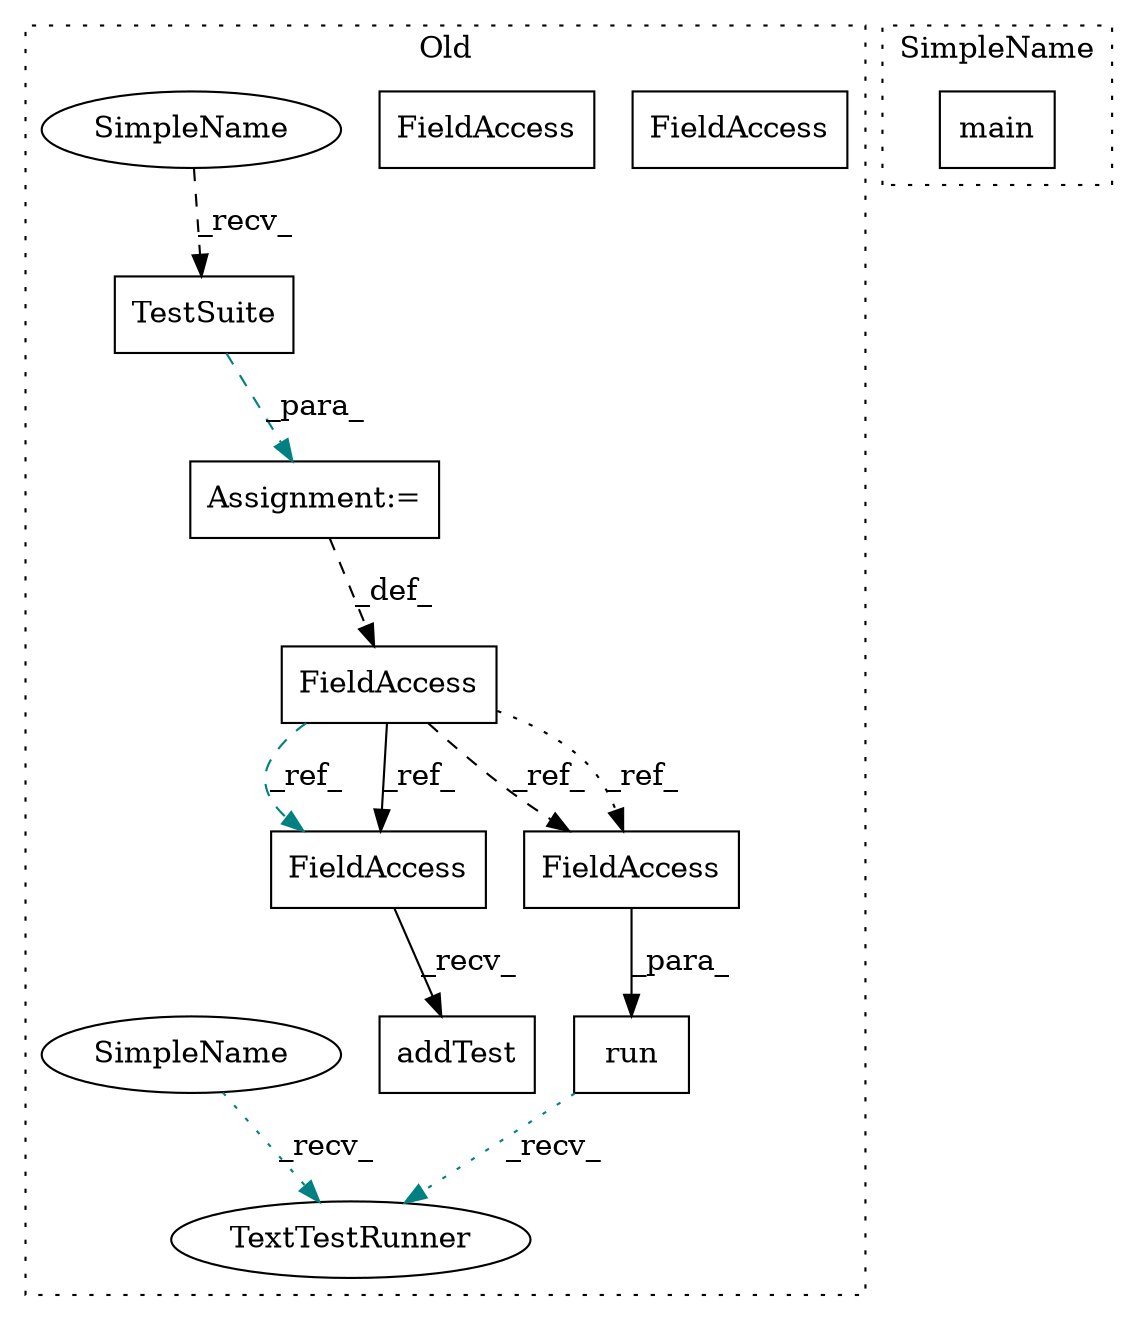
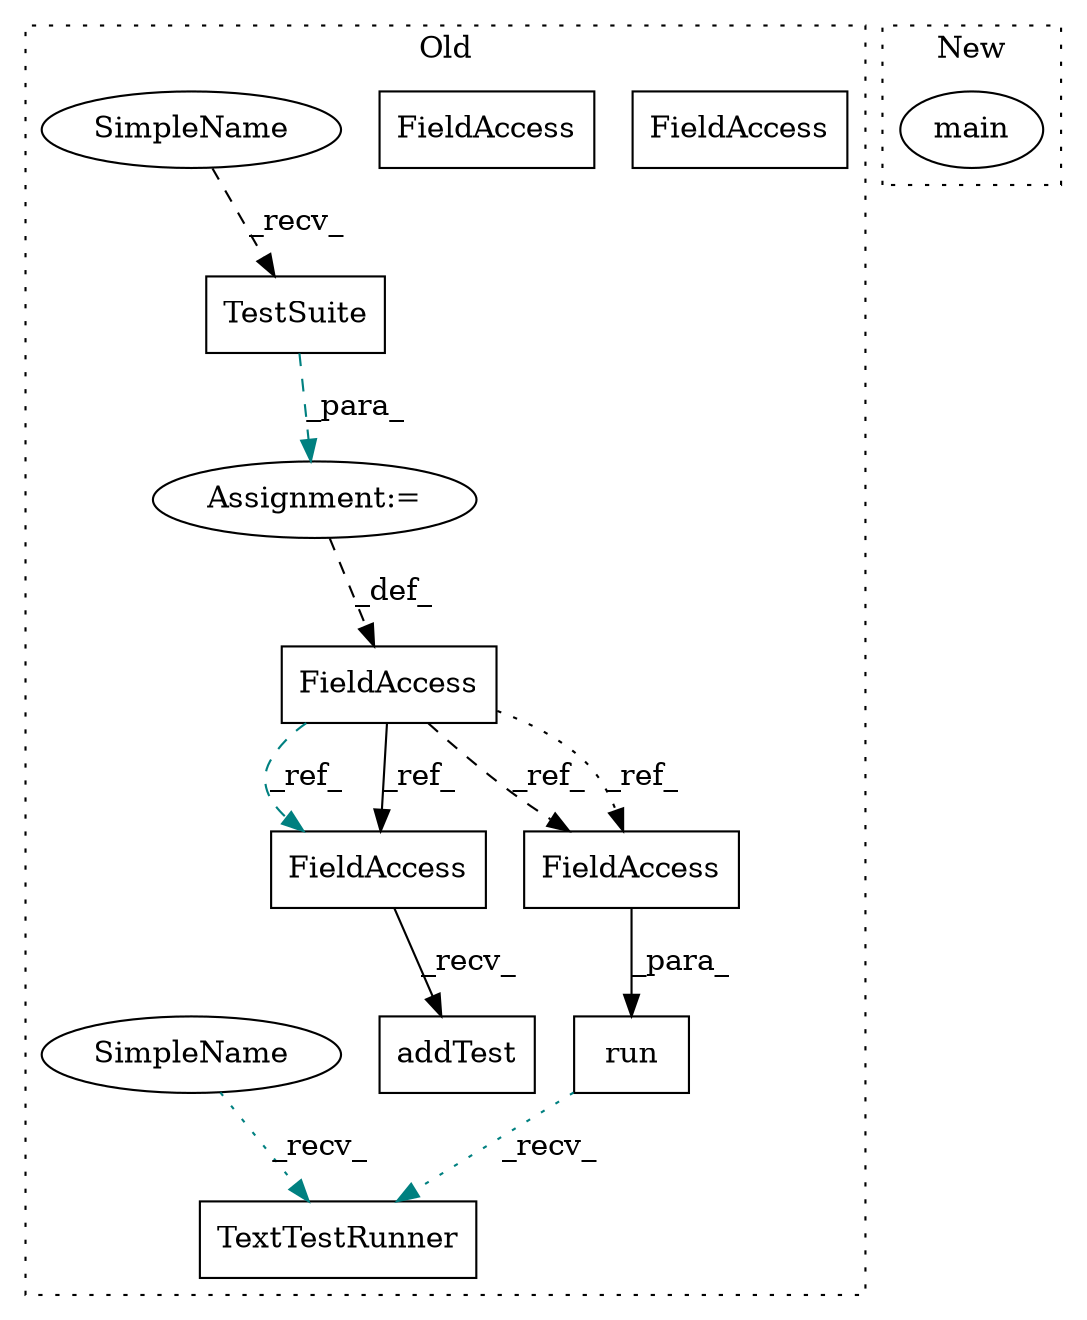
  digraph {
    node [a=32 l=5 s=11182 shape=box]
    edge [color=black style=dashed]
    n1 [l=11 label=TestSuite s=11071]
-   n2 [l=16 label=TextTestRunner s=11161 shape=ellipse]
+   n2 [l=16 label=TextTestRunner s=11161]
    n3 [a=22 label=FieldAccess s=11056]
    n4 [a=22 label=FieldAccess]
    n5 [a=22 label=FieldAccess s=11090]
    n6 [l="8,1" label=addTest s="11096,11143"]
    n7 [l="4,1" label=run s="11178,11187"]
-   n8 [a=7 l=1 label="Assignment:=" s=11061]
+   n8 [a=7 l=1 label="Assignment:=" s=11061 shape=ellipse]
    n9 [a=22 label=FieldAccess s=11090]
    n10 [a=22 label=FieldAccess]
    n11 [a=42 l=8 label=SimpleName s=11062 shape=ellipse]
    n12 [a=42 l=8 label=SimpleName s=11152 shape=ellipse]
-   n13 [l=6 label=main s=11041]
+   n13 [l=6 label=main s=11041 shape=ellipse]
    subgraph cluster_1 {
      label=Old
      style=dotted
      n1
      n2
      n3
      n4
      n5
      n6
      n7
      n8
      n9
      n10
      n11
      n12
    }
    subgraph cluster_2 {
-     label=SimpleName
+     label=New
      style=dotted
      n13
    }
    n1 -> n8 [color=teal label=_para_]
    n3 -> n9 [color=teal label=_ref_]
    n3 -> n9 [label=_ref_ style=solid]
    n3 -> n10 [label=_ref_]
    n3 -> n10 [label=_ref_ style=dotted]
    n7 -> n2 [color=teal label=_recv_ style=dotted]
    n8 -> n3 [label=_def_]
    n9 -> n6 [label=_recv_ style=solid]
    n10 -> n7 [label=_para_ style=solid]
    n11 -> n1 [label=_recv_]
    n12 -> n2 [color=teal label=_recv_ style=dotted]
  }
